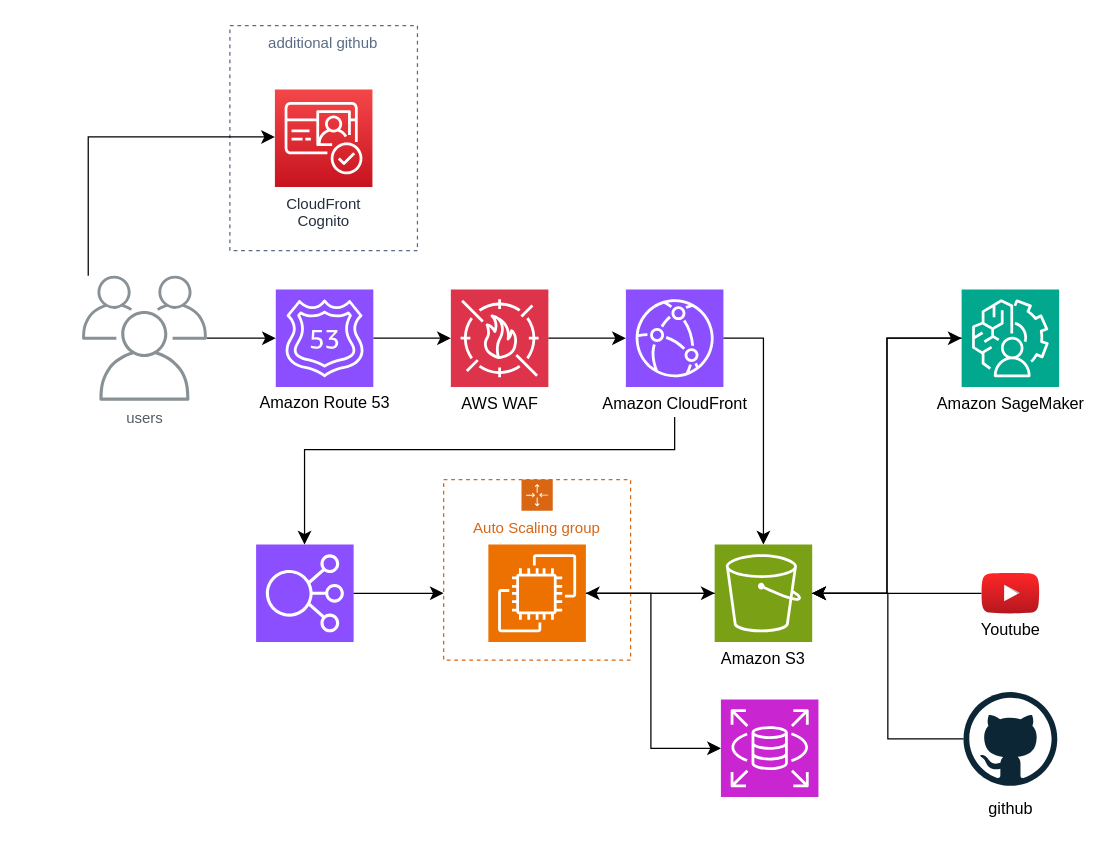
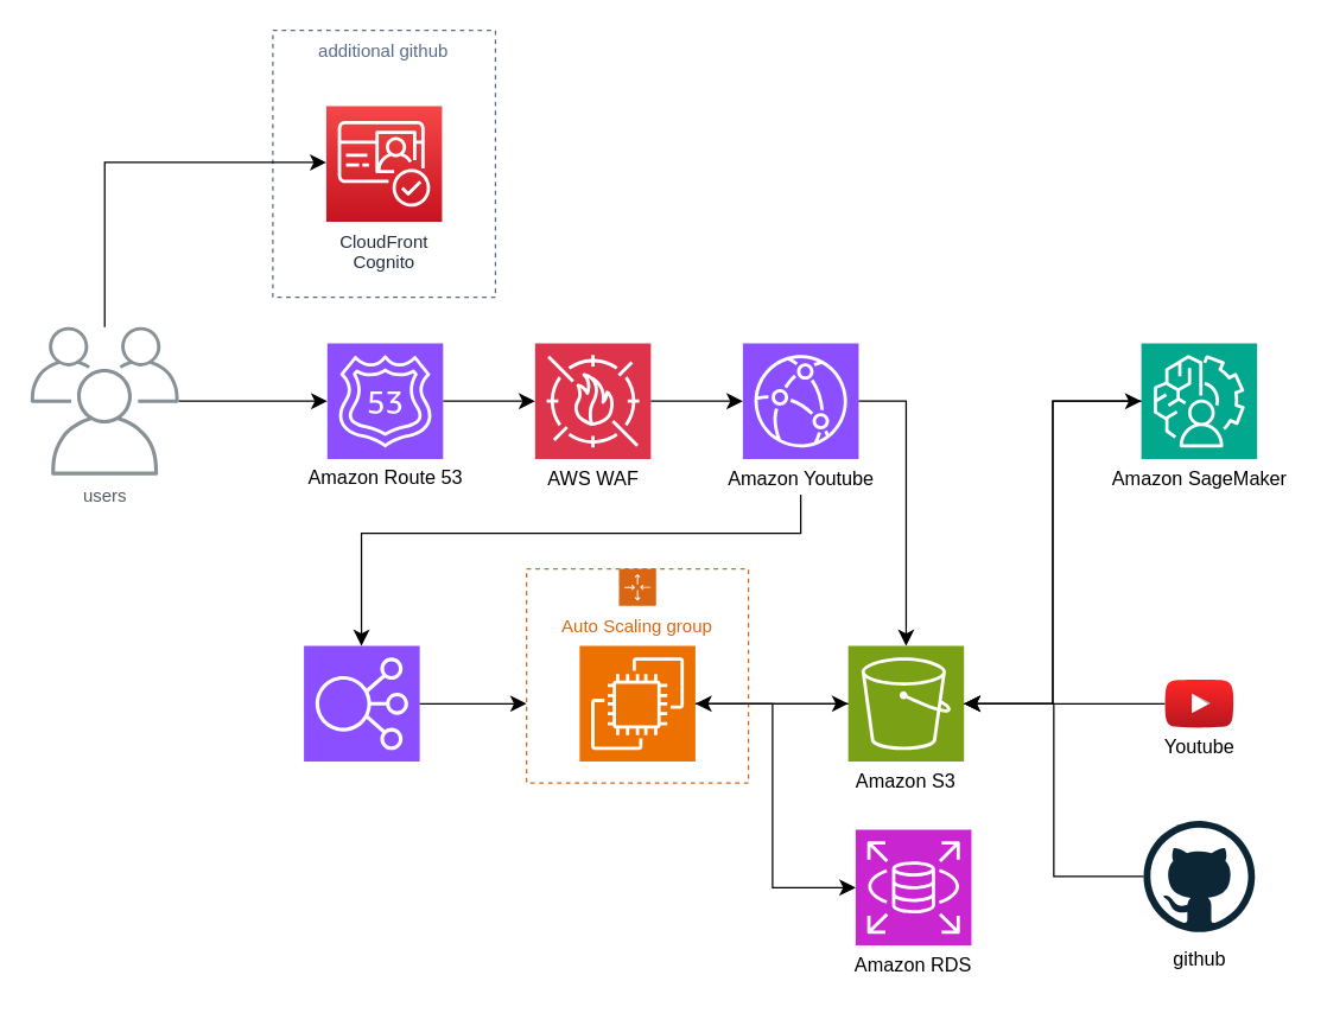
  <mxCell id="0" />
  <mxCell id="1" parent="0" />
  <mxCell id="2" value="additional github" style="fillColor=none;strokeColor=#5A6C86;dashed=1;verticalAlign=top;fontStyle=0;fontColor=#5A6C86;whiteSpace=wrap;html=1;" vertex="1" parent="1"><mxGeometry x="183.29" y="20" width="150" height="180" as="geometry" /></mxCell>
  <mxCell id="3" value="CloudFront &lt;br&gt;Cognito" style="outlineConnect=0;fontColor=#232F3E;gradientColor=#F54749;gradientDirection=north;fillColor=#C7131F;strokeColor=#ffffff;dashed=0;verticalLabelPosition=bottom;verticalAlign=top;align=center;html=1;fontSize=12;fontStyle=0;aspect=fixed;shape=mxgraph.aws4.resourceIcon;resIcon=mxgraph.aws4.cognito;labelBackgroundColor=#ffffff;" parent="1" vertex="1"><mxGeometry x="219.29" y="71" width="78" height="78" as="geometry" /></mxCell>
  <mxCell id="4" style="edgeStyle=orthogonalEdgeStyle;rounded=0;orthogonalLoop=1;jettySize=auto;html=1;fontSize=12;startSize=8;endSize=8;" edge="1" parent="1" source="5"><mxGeometry relative="1" as="geometry"><mxPoint x="30" y="240" as="sourcePoint" /><mxPoint x="219.29" y="109" as="targetPoint" /><Array as="points"><mxPoint x="70" y="109" /></Array></mxGeometry></mxCell>
- <mxCell id="5" value="users" style="sketch=0;outlineConnect=0;gradientColor=none;fontColor=#545B64;strokeColor=none;fillColor=#879196;dashed=0;verticalLabelPosition=bottom;verticalAlign=top;align=center;html=1;fontSize=12;fontStyle=0;aspect=fixed;shape=mxgraph.aws4.illustration_users;pointerEvents=1" vertex="1" parent="1"><mxGeometry x="65" y="220" width="100" height="100" as="geometry" /></mxCell>
+ <mxCell id="5" value="users" style="sketch=0;outlineConnect=0;gradientColor=none;fontColor=#545B64;strokeColor=none;fillColor=#879196;dashed=0;verticalLabelPosition=bottom;verticalAlign=top;align=center;html=1;fontSize=12;fontStyle=0;aspect=fixed;shape=mxgraph.aws4.illustration_users;pointerEvents=1" vertex="1" parent="1"><mxGeometry x="20" y="220" width="100" height="100" as="geometry" /></mxCell>
  <mxCell id="6" style="edgeStyle=none;curved=1;rounded=0;orthogonalLoop=1;jettySize=auto;html=1;exitX=1;exitY=0.5;exitDx=0;exitDy=0;fontSize=12;startSize=8;endSize=8;" edge="1" parent="1" source="2" target="2"><mxGeometry relative="1" as="geometry" /></mxCell>
  <mxCell id="7" style="edgeStyle=none;curved=1;rounded=0;orthogonalLoop=1;jettySize=auto;html=1;fontSize=12;startSize=8;endSize=8;" edge="1" parent="1" source="9" target="12"><mxGeometry relative="1" as="geometry" /></mxCell>
  <mxCell id="8" value="" style="group" vertex="1" connectable="0" parent="1"><mxGeometry x="193.5" y="231" width="131" height="101" as="geometry" /></mxCell>
  <mxCell id="9" value="" style="sketch=0;points=[[0,0,0],[0.25,0,0],[0.5,0,0],[0.75,0,0],[1,0,0],[0,1,0],[0.25,1,0],[0.5,1,0],[0.75,1,0],[1,1,0],[0,0.25,0],[0,0.5,0],[0,0.75,0],[1,0.25,0],[1,0.5,0],[1,0.75,0]];outlineConnect=0;fontColor=#232F3E;fillColor=#8C4FFF;strokeColor=#ffffff;dashed=0;verticalLabelPosition=bottom;verticalAlign=top;align=center;html=1;fontSize=12;fontStyle=0;aspect=fixed;shape=mxgraph.aws4.resourceIcon;resIcon=mxgraph.aws4.route_53;" vertex="1" parent="8"><mxGeometry x="26.5" width="78" height="78" as="geometry" /></mxCell>
  <mxCell id="10" value="&lt;font style=&quot;font-size: 13px;&quot;&gt;Amazon Route 53&lt;/font&gt;" style="text;html=1;align=center;verticalAlign=middle;whiteSpace=wrap;rounded=0;fontSize=16;" vertex="1" parent="8"><mxGeometry y="77" width="131" height="24" as="geometry" /></mxCell>
  <mxCell id="11" value="" style="group" vertex="1" connectable="0" parent="1"><mxGeometry x="333.5" y="231" width="131" height="102" as="geometry" /></mxCell>
  <mxCell id="12" value="" style="sketch=0;points=[[0,0,0],[0.25,0,0],[0.5,0,0],[0.75,0,0],[1,0,0],[0,1,0],[0.25,1,0],[0.5,1,0],[0.75,1,0],[1,1,0],[0,0.25,0],[0,0.5,0],[0,0.75,0],[1,0.25,0],[1,0.5,0],[1,0.75,0]];outlineConnect=0;fontColor=#232F3E;fillColor=#DD344C;strokeColor=#ffffff;dashed=0;verticalLabelPosition=bottom;verticalAlign=top;align=center;html=1;fontSize=12;fontStyle=0;aspect=fixed;shape=mxgraph.aws4.resourceIcon;resIcon=mxgraph.aws4.waf;" vertex="1" parent="11"><mxGeometry x="26.5" width="78" height="78" as="geometry" /></mxCell>
  <mxCell id="13" value="&lt;font style=&quot;font-size: 13px;&quot;&gt;AWS WAF&lt;/font&gt;" style="text;html=1;align=center;verticalAlign=middle;whiteSpace=wrap;rounded=0;fontSize=16;" vertex="1" parent="11"><mxGeometry y="78" width="131" height="24" as="geometry" /></mxCell>
  <mxCell id="14" value="" style="group" vertex="1" connectable="0" parent="1"><mxGeometry x="160" y="435" width="166.5" height="102" as="geometry" /></mxCell>
  <mxCell id="15" value="" style="sketch=0;points=[[0,0,0],[0.25,0,0],[0.5,0,0],[0.75,0,0],[1,0,0],[0,1,0],[0.25,1,0],[0.5,1,0],[0.75,1,0],[1,1,0],[0,0.25,0],[0,0.5,0],[0,0.75,0],[1,0.25,0],[1,0.5,0],[1,0.75,0]];outlineConnect=0;fontColor=#232F3E;fillColor=#8C4FFF;strokeColor=#ffffff;dashed=0;verticalLabelPosition=bottom;verticalAlign=top;align=center;html=1;fontSize=12;fontStyle=0;aspect=fixed;shape=mxgraph.aws4.resourceIcon;resIcon=mxgraph.aws4.elastic_load_balancing;" vertex="1" parent="14"><mxGeometry x="44.25" width="78" height="78" as="geometry" /></mxCell>
  <mxCell id="16" style="edgeStyle=orthogonalEdgeStyle;rounded=0;orthogonalLoop=1;jettySize=auto;html=1;fontSize=12;startSize=8;endSize=8;entryX=0;entryY=0.5;entryDx=0;entryDy=0;entryPerimeter=0;" edge="1" parent="1" source="18" target="24"><mxGeometry relative="1" as="geometry"><mxPoint x="594.25" y="466.25" as="targetPoint" /><mxPoint x="464.25" y="476.25" as="sourcePoint" /><Array as="points"><mxPoint x="520" y="474" /><mxPoint x="520" y="598" /></Array></mxGeometry></mxCell>
  <mxCell id="17" value="Auto Scaling group" style="points=[[0,0],[0.25,0],[0.5,0],[0.75,0],[1,0],[1,0.25],[1,0.5],[1,0.75],[1,1],[0.75,1],[0.5,1],[0.25,1],[0,1],[0,0.75],[0,0.5],[0,0.25]];outlineConnect=0;gradientColor=none;html=1;whiteSpace=wrap;fontSize=12;fontStyle=0;container=1;pointerEvents=0;collapsible=0;recursiveResize=0;shape=mxgraph.aws4.groupCenter;grIcon=mxgraph.aws4.group_auto_scaling_group;grStroke=1;strokeColor=#D86613;fillColor=none;verticalAlign=top;align=center;fontColor=#D86613;dashed=1;spacingTop=25;" vertex="1" parent="1"><mxGeometry x="354.25" y="383" width="149.5" height="144.5" as="geometry" /></mxCell>
  <mxCell id="18" value="" style="sketch=0;points=[[0,0,0],[0.25,0,0],[0.5,0,0],[0.75,0,0],[1,0,0],[0,1,0],[0.25,1,0],[0.5,1,0],[0.75,1,0],[1,1,0],[0,0.25,0],[0,0.5,0],[0,0.75,0],[1,0.25,0],[1,0.5,0],[1,0.75,0]];outlineConnect=0;fontColor=#232F3E;fillColor=#ED7100;strokeColor=#ffffff;dashed=0;verticalLabelPosition=bottom;verticalAlign=top;align=center;html=1;fontSize=12;fontStyle=0;aspect=fixed;shape=mxgraph.aws4.resourceIcon;resIcon=mxgraph.aws4.ec2;" vertex="1" parent="17"><mxGeometry x="35.75" y="52" width="78" height="78" as="geometry" /></mxCell>
  <mxCell id="19" style="edgeStyle=orthogonalEdgeStyle;rounded=0;orthogonalLoop=1;jettySize=auto;html=1;fontSize=12;startSize=8;endSize=8;" edge="1" parent="1" source="15"><mxGeometry relative="1" as="geometry"><mxPoint x="354.25" y="474" as="targetPoint" /></mxGeometry></mxCell>
  <mxCell id="20" value="" style="group" vertex="1" connectable="0" parent="1"><mxGeometry x="560" y="435" width="100" height="102" as="geometry" /></mxCell>
  <mxCell id="21" value="" style="sketch=0;points=[[0,0,0],[0.25,0,0],[0.5,0,0],[0.75,0,0],[1,0,0],[0,1,0],[0.25,1,0],[0.5,1,0],[0.75,1,0],[1,1,0],[0,0.25,0],[0,0.5,0],[0,0.75,0],[1,0.25,0],[1,0.5,0],[1,0.75,0]];outlineConnect=0;fontColor=#232F3E;fillColor=#7AA116;strokeColor=#ffffff;dashed=0;verticalLabelPosition=bottom;verticalAlign=top;align=center;html=1;fontSize=12;fontStyle=0;aspect=fixed;shape=mxgraph.aws4.resourceIcon;resIcon=mxgraph.aws4.s3;" vertex="1" parent="20"><mxGeometry x="11" width="78" height="78" as="geometry" /></mxCell>
  <mxCell id="22" value="&lt;font style=&quot;font-size: 13px;&quot;&gt;Amazon S3&lt;/font&gt;" style="text;html=1;align=center;verticalAlign=middle;whiteSpace=wrap;rounded=0;fontSize=16;" vertex="1" parent="20"><mxGeometry y="78" width="100" height="24" as="geometry" /></mxCell>
  <mxCell id="23" value="" style="group" vertex="1" connectable="0" parent="1"><mxGeometry x="570" y="559" width="90" height="102" as="geometry" /></mxCell>
  <mxCell id="24" value="" style="sketch=0;points=[[0,0,0],[0.25,0,0],[0.5,0,0],[0.75,0,0],[1,0,0],[0,1,0],[0.25,1,0],[0.5,1,0],[0.75,1,0],[1,1,0],[0,0.25,0],[0,0.5,0],[0,0.75,0],[1,0.25,0],[1,0.5,0],[1,0.75,0]];outlineConnect=0;fontColor=#232F3E;fillColor=#C925D1;strokeColor=#ffffff;dashed=0;verticalLabelPosition=bottom;verticalAlign=top;align=center;html=1;fontSize=12;fontStyle=0;aspect=fixed;shape=mxgraph.aws4.resourceIcon;resIcon=mxgraph.aws4.rds;" vertex="1" parent="23"><mxGeometry x="6" width="78" height="78" as="geometry" /></mxCell>
+ <mxCell id="25" value="&lt;font style=&quot;font-size: 13px;&quot;&gt;Amazon RDS&lt;/font&gt;" style="text;html=1;align=center;verticalAlign=middle;whiteSpace=wrap;rounded=0;fontSize=16;" vertex="1" parent="23"><mxGeometry y="78" width="90" height="24" as="geometry" /></mxCell>
  <mxCell id="26" value="" style="group" vertex="1" connectable="0" parent="1"><mxGeometry x="777.5" y="457.7" width="60" height="56.6" as="geometry" /></mxCell>
  <mxCell id="27" value="" style="dashed=0;outlineConnect=0;html=1;align=center;labelPosition=center;verticalLabelPosition=bottom;verticalAlign=top;shape=mxgraph.weblogos.youtube_2;fillColor=#FF2626;gradientColor=#B5171F" vertex="1" parent="26"><mxGeometry x="6.8" width="46.4" height="32.6" as="geometry" /></mxCell>
  <mxCell id="28" value="&lt;span style=&quot;font-size: 13px;&quot;&gt;Youtube&lt;/span&gt;" style="text;html=1;align=center;verticalAlign=middle;whiteSpace=wrap;rounded=0;fontSize=16;" vertex="1" parent="26"><mxGeometry y="32.6" width="60" height="24" as="geometry" /></mxCell>
  <mxCell id="29" value="" style="group" vertex="1" connectable="0" parent="1"><mxGeometry x="770" y="553" width="75" height="104" as="geometry" /></mxCell>
  <mxCell id="30" value="" style="dashed=0;outlineConnect=0;html=1;align=center;labelPosition=center;verticalLabelPosition=bottom;verticalAlign=top;shape=mxgraph.weblogos.github" vertex="1" parent="29"><mxGeometry width="75" height="75" as="geometry" /></mxCell>
  <mxCell id="31" value="&lt;font style=&quot;font-size: 13px;&quot;&gt;github&lt;/font&gt;" style="text;html=1;align=center;verticalAlign=middle;whiteSpace=wrap;rounded=0;fontSize=16;" vertex="1" parent="29"><mxGeometry x="7.5" y="80" width="60" height="24" as="geometry" /></mxCell>
  <mxCell id="32" style="edgeStyle=orthogonalEdgeStyle;rounded=0;orthogonalLoop=1;jettySize=auto;html=1;entryX=0;entryY=0.5;entryDx=0;entryDy=0;entryPerimeter=0;fontSize=12;startSize=8;endSize=8;exitX=1;exitY=0.5;exitDx=0;exitDy=0;exitPerimeter=0;" edge="1" parent="1" source="18" target="21"><mxGeometry relative="1" as="geometry"><mxPoint x="468.25" y="493" as="sourcePoint" /></mxGeometry></mxCell>
  <mxCell id="33" style="edgeStyle=orthogonalEdgeStyle;rounded=0;orthogonalLoop=1;jettySize=auto;html=1;entryX=1;entryY=0.5;entryDx=0;entryDy=0;entryPerimeter=0;fontSize=12;startSize=8;endSize=8;" edge="1" parent="1" source="21" target="18"><mxGeometry relative="1" as="geometry" /></mxCell>
  <mxCell id="34" style="edgeStyle=none;curved=1;rounded=0;orthogonalLoop=1;jettySize=auto;html=1;entryX=0;entryY=0.5;entryDx=0;entryDy=0;entryPerimeter=0;fontSize=12;startSize=8;endSize=8;" edge="1" parent="1" source="5" target="9"><mxGeometry relative="1" as="geometry" /></mxCell>
  <mxCell id="35" value="" style="sketch=0;points=[[0,0,0],[0.25,0,0],[0.5,0,0],[0.75,0,0],[1,0,0],[0,1,0],[0.25,1,0],[0.5,1,0],[0.75,1,0],[1,1,0],[0,0.25,0],[0,0.5,0],[0,0.75,0],[1,0.25,0],[1,0.5,0],[1,0.75,0]];outlineConnect=0;fontColor=#232F3E;fillColor=#8C4FFF;strokeColor=#ffffff;dashed=0;verticalLabelPosition=bottom;verticalAlign=top;align=center;html=1;fontSize=12;fontStyle=0;aspect=fixed;shape=mxgraph.aws4.resourceIcon;resIcon=mxgraph.aws4.cloudfront;" vertex="1" parent="1"><mxGeometry x="500" y="231" width="78" height="78" as="geometry" /></mxCell>
  <mxCell id="36" style="edgeStyle=none;curved=1;rounded=0;orthogonalLoop=1;jettySize=auto;html=1;entryX=0;entryY=0.5;entryDx=0;entryDy=0;entryPerimeter=0;fontSize=12;startSize=8;endSize=8;" edge="1" parent="1" source="12" target="35"><mxGeometry relative="1" as="geometry" /></mxCell>
  <mxCell id="37" style="edgeStyle=orthogonalEdgeStyle;rounded=0;orthogonalLoop=1;jettySize=auto;html=1;fontSize=12;startSize=8;endSize=8;" edge="1" parent="1" source="38" target="15"><mxGeometry relative="1" as="geometry"><Array as="points"><mxPoint x="539" y="359" /><mxPoint x="243" y="359" /></Array></mxGeometry></mxCell>
- <mxCell id="38" value="&lt;font style=&quot;font-size: 13px;&quot;&gt;Amazon CloudFront&lt;/font&gt;" style="text;html=1;align=center;verticalAlign=middle;whiteSpace=wrap;rounded=0;fontSize=16;" vertex="1" parent="1"><mxGeometry x="473.5" y="309" width="131" height="24" as="geometry" /></mxCell>
+ <mxCell id="38" value="&lt;font style=&quot;font-size: 13px;&quot;&gt;Amazon Youtube&lt;/font&gt;" style="text;html=1;align=center;verticalAlign=middle;whiteSpace=wrap;rounded=0;fontSize=16;" vertex="1" parent="1"><mxGeometry x="473.5" y="309" width="131" height="24" as="geometry" /></mxCell>
  <mxCell id="39" style="edgeStyle=orthogonalEdgeStyle;rounded=0;orthogonalLoop=1;jettySize=auto;html=1;fontSize=12;startSize=8;endSize=8;" edge="1" parent="1" source="35" target="21"><mxGeometry relative="1" as="geometry"><Array as="points"><mxPoint x="610" y="270" /></Array></mxGeometry></mxCell>
  <mxCell id="40" value="" style="group" vertex="1" connectable="0" parent="1"><mxGeometry x="743.75" y="231" width="127.5" height="102" as="geometry" /></mxCell>
  <mxCell id="41" value="" style="sketch=0;points=[[0,0,0],[0.25,0,0],[0.5,0,0],[0.75,0,0],[1,0,0],[0,1,0],[0.25,1,0],[0.5,1,0],[0.75,1,0],[1,1,0],[0,0.25,0],[0,0.5,0],[0,0.75,0],[1,0.25,0],[1,0.5,0],[1,0.75,0]];outlineConnect=0;fontColor=#232F3E;fillColor=#01A88D;strokeColor=#ffffff;dashed=0;verticalLabelPosition=bottom;verticalAlign=top;align=center;html=1;fontSize=12;fontStyle=0;aspect=fixed;shape=mxgraph.aws4.resourceIcon;resIcon=mxgraph.aws4.augmented_ai;" vertex="1" parent="40"><mxGeometry x="24.75" width="78" height="78" as="geometry" /></mxCell>
  <mxCell id="42" value="&lt;span style=&quot;font-size: 13px;&quot;&gt;Amazon SageMaker&lt;/span&gt;" style="text;html=1;align=center;verticalAlign=middle;whiteSpace=wrap;rounded=0;fontSize=16;" vertex="1" parent="40"><mxGeometry y="78" width="127.5" height="24" as="geometry" /></mxCell>
  <mxCell id="43" style="edgeStyle=orthogonalEdgeStyle;rounded=0;orthogonalLoop=1;jettySize=auto;html=1;entryX=1;entryY=0.5;entryDx=0;entryDy=0;entryPerimeter=0;fontSize=12;startSize=8;endSize=8;" edge="1" parent="1" source="41" target="21"><mxGeometry relative="1" as="geometry" /></mxCell>
  <mxCell id="44" style="edgeStyle=orthogonalEdgeStyle;rounded=0;orthogonalLoop=1;jettySize=auto;html=1;entryX=0;entryY=0.5;entryDx=0;entryDy=0;entryPerimeter=0;fontSize=12;startSize=8;endSize=8;" edge="1" parent="1" source="21" target="41"><mxGeometry relative="1" as="geometry" /></mxCell>
  <mxCell id="45" style="edgeStyle=none;curved=1;rounded=0;orthogonalLoop=1;jettySize=auto;html=1;entryX=1;entryY=0.5;entryDx=0;entryDy=0;entryPerimeter=0;fontSize=12;startSize=8;endSize=8;" edge="1" parent="1" source="27" target="21"><mxGeometry relative="1" as="geometry" /></mxCell>
  <mxCell id="46" style="edgeStyle=orthogonalEdgeStyle;rounded=0;orthogonalLoop=1;jettySize=auto;html=1;entryX=1;entryY=0.5;entryDx=0;entryDy=0;entryPerimeter=0;fontSize=12;startSize=8;endSize=8;" edge="1" parent="1" source="30" target="21"><mxGeometry relative="1" as="geometry" /></mxCell>
